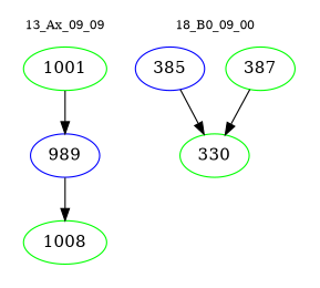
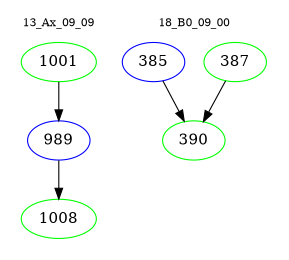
  digraph {
    node [color=green]
    edge [color=black]
    n1 [label=1001]
    n2 [color=blue label=989]
    n3 [label=1008]
    n4 [label=387]
    n5 [color=blue label=385]
-   n6 [label=330]
+   n6 [label=390]
    subgraph cluster_1 {
      color=white
      fontsize=10
      label="13_Ax_09_09"
      n1
      n2
      n3
    }
    subgraph cluster_2 {
      color=white
      fontsize=10
      label="18_B0_09_00"
      n4
      n5
      n6
    }
    n1 -> n2
    n2 -> n3
    n4 -> n6
    n5 -> n6
  }
